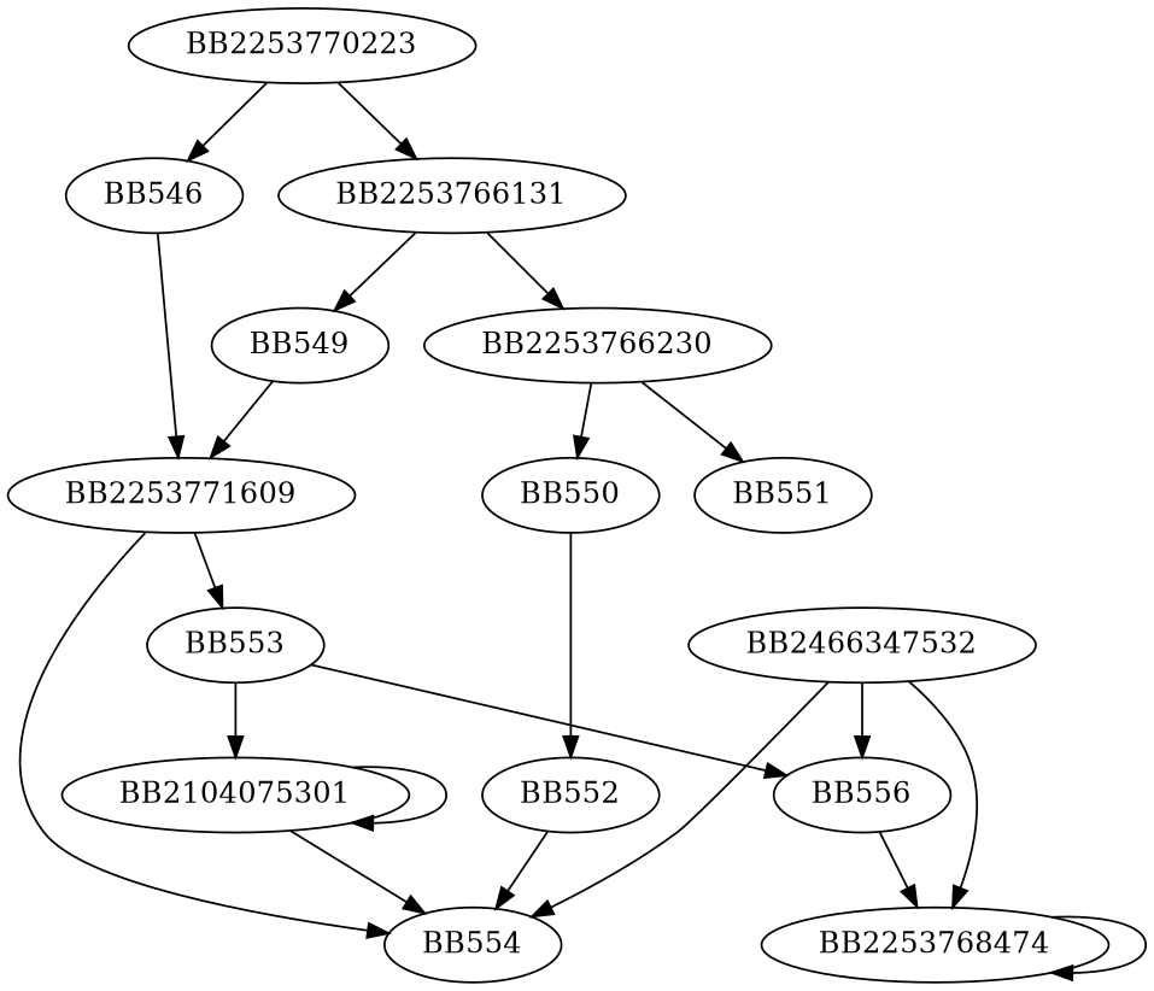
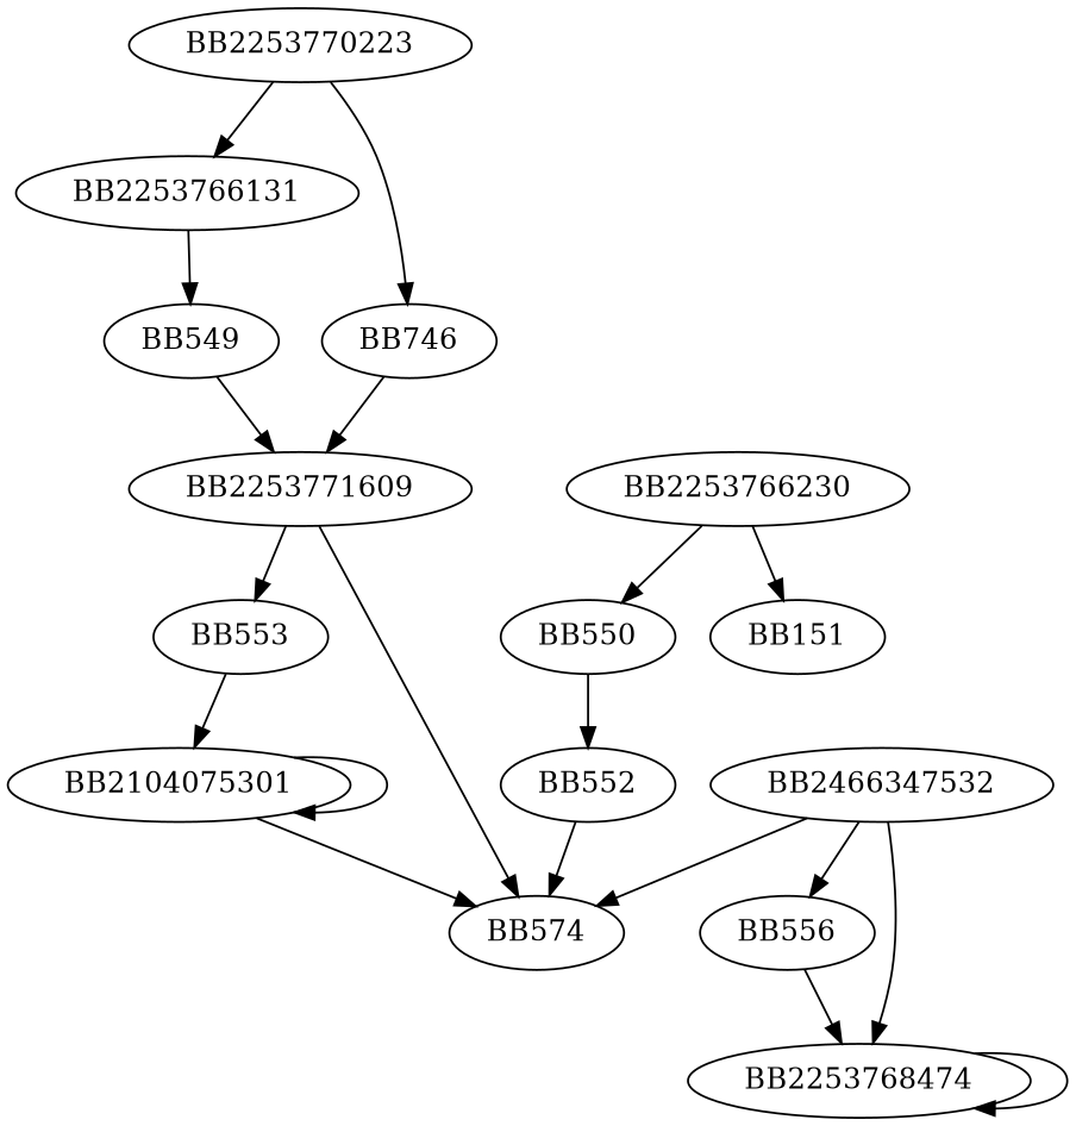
  digraph {
    BB2253770223
    BB2253766131
-   BB546
+   BB546 [label=BB746]
    BB2253766230
    BB549
    BB2253771609
    BB550
-   BB551
+   BB551 [label=BB151]
    BB553
-   BB554
+   BB554 [label=BB574]
    n11 [label=BB2104075301]
    BB556
    BB552
    BB2253768474
    BB2466347532
    BB2253770223 -> BB2253766131
    BB2253770223 -> BB546
-   BB2253766131 -> BB2253766230
    BB2253766131 -> BB549
    BB546 -> BB2253771609
    BB2253766230 -> BB550
    BB2253766230 -> BB551
    BB549 -> BB2253771609
    BB2253771609 -> BB553
    BB2253771609 -> BB554
    BB550 -> BB552
    BB553 -> n11
-   BB553 -> BB556
    n11 -> BB554
    n11 -> n11
    BB556 -> BB2253768474
    BB552 -> BB554
    BB2253768474 -> BB2253768474
    BB2466347532 -> BB554
    BB2466347532 -> BB556
    BB2466347532 -> BB2253768474
  }
